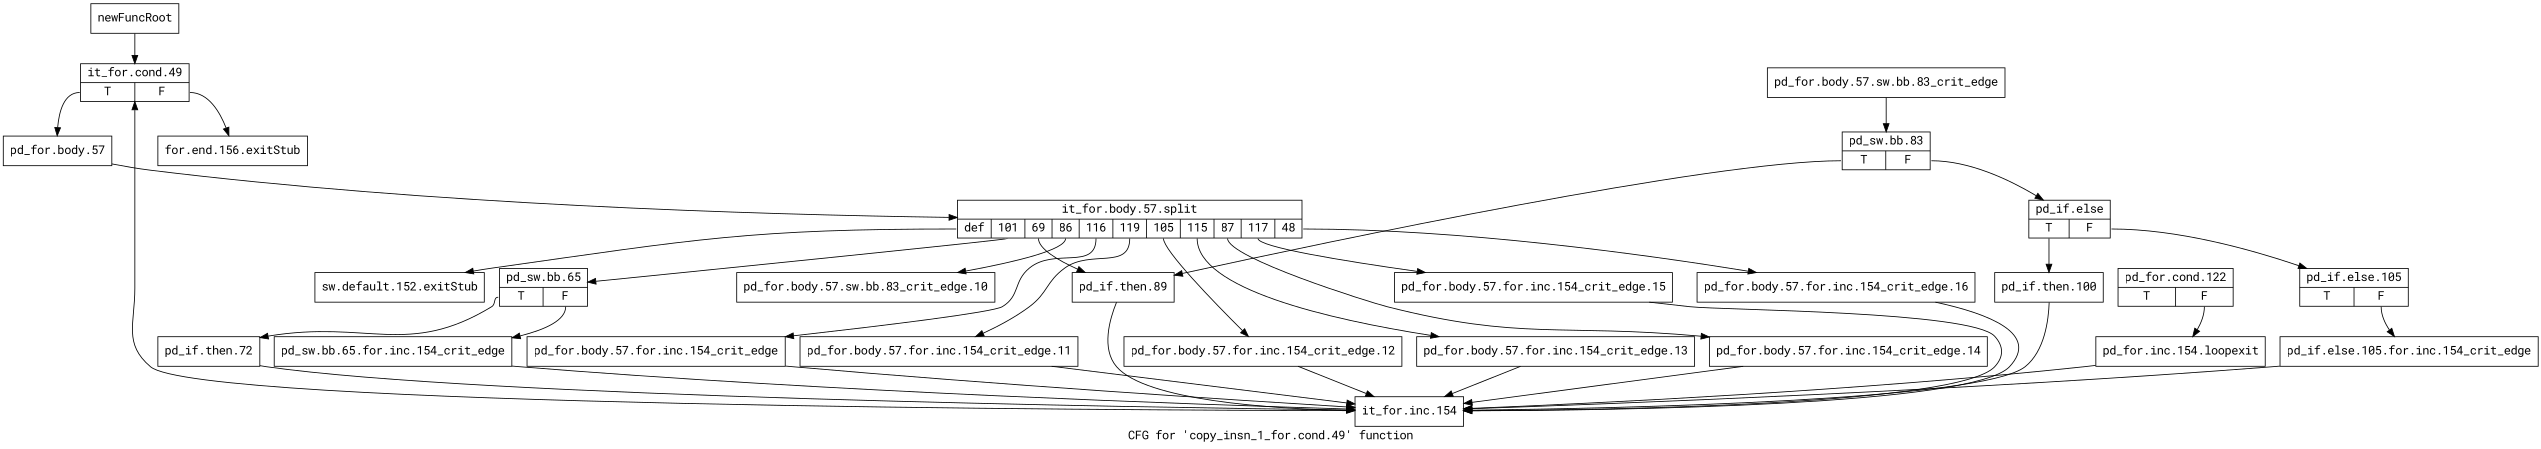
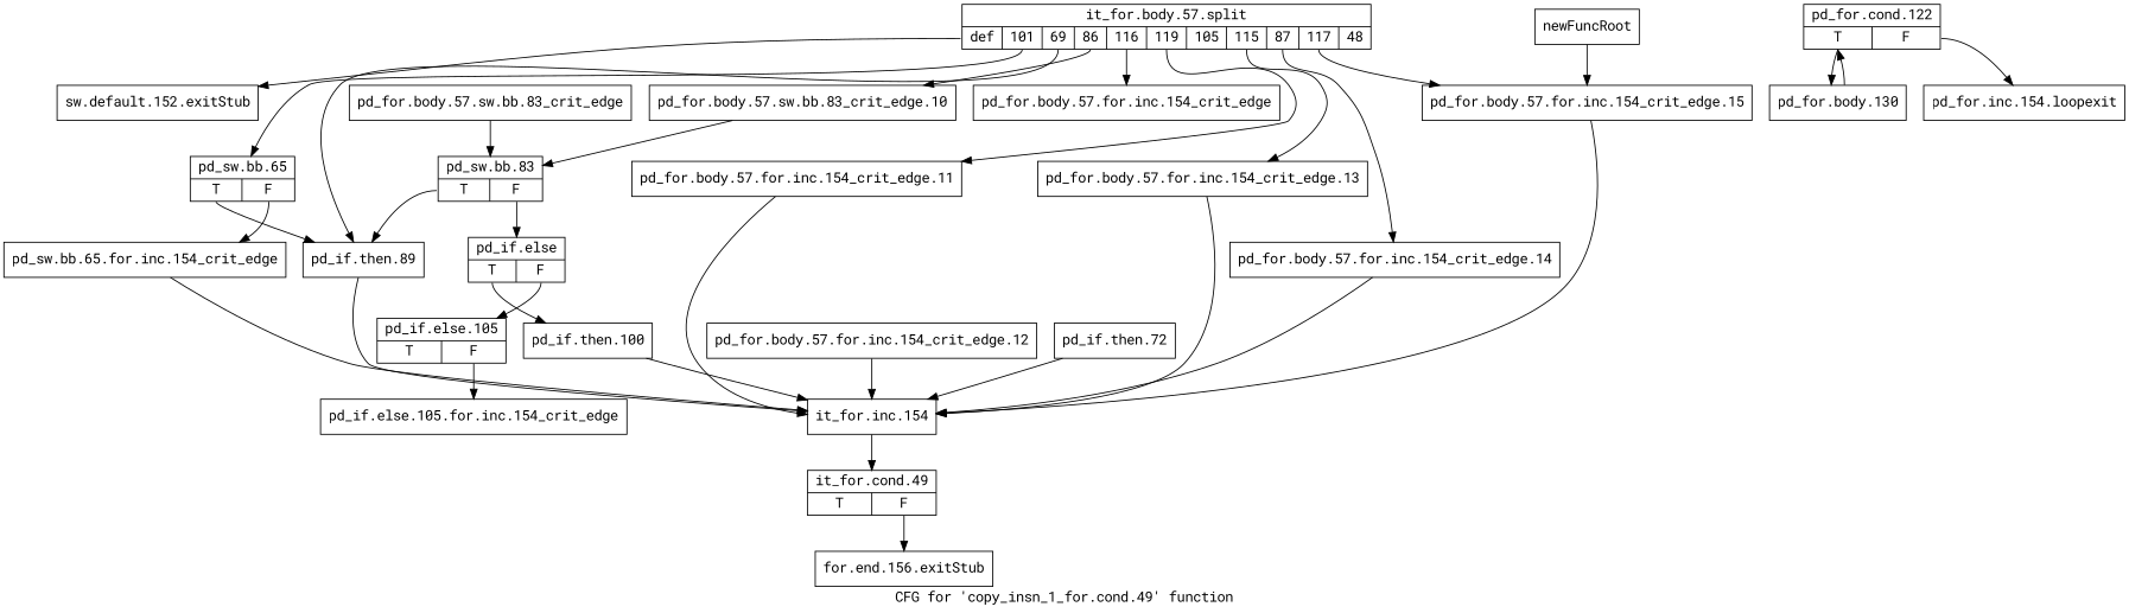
  digraph {
    fontname="Roboto Mono"
    label="CFG for 'copy_insn_1_for.cond.49' function"
    node [fontname="Roboto Mono" shape=record]
    edge [fontname="Roboto Mono"]
    n1 [label="{newFuncRoot}"]
    n2 [label="{it_for.cond.49|{<s0>T|<s1>F}}"]
    n3 [label="{for.end.156.exitStub}"]
-   n4 [label="{pd_for.body.57}"]
    n5 [label="{it_for.body.57.split|{<s0>def|<s1>101|<s2>69|<s3>86|<s4>116|<s5>119|<s6>105|<s7>115|<s8>87|<s9>117|<s10>48}}"]
    n6 [label="{sw.default.152.exitStub}"]
    n7 [label="{pd_sw.bb.65|{<s0>T|<s1>F}}"]
    n8 [label="{pd_for.body.57.sw.bb.83_crit_edge.10}"]
    n9 [label="{pd_for.body.57.for.inc.154_crit_edge}"]
    n10 [label="{pd_for.body.57.for.inc.154_crit_edge.11}"]
    n11 [label="{pd_for.body.57.for.inc.154_crit_edge.12}"]
    n12 [label="{pd_for.body.57.for.inc.154_crit_edge.13}"]
    n13 [label="{pd_for.body.57.for.inc.154_crit_edge.14}"]
    n14 [label="{pd_for.body.57.for.inc.154_crit_edge.15}"]
-   n15 [label="{pd_for.body.57.for.inc.154_crit_edge.16}"]
    n16 [label="{pd_if.then.89}"]
    n17 [label="{pd_if.then.72}"]
    n18 [label="{pd_sw.bb.65.for.inc.154_crit_edge}"]
    n19 [label="{pd_for.body.57.sw.bb.83_crit_edge}"]
    n20 [label="{pd_sw.bb.83|{<s0>T|<s1>F}}"]
    n21 [label="{it_for.inc.154}"]
    n22 [label="{pd_if.else|{<s0>T|<s1>F}}"]
    n23 [label="{pd_if.then.100}"]
    n24 [label="{pd_if.else.105|{<s0>T|<s1>F}}"]
    n25 [label="{pd_if.else.105.for.inc.154_crit_edge}"]
    n26 [label="{pd_for.cond.122|{<s0>T|<s1>F}}"]
+   n27 [label="{pd_for.body.130}"]
    n28 [label="{pd_for.inc.154.loopexit}"]
-   n1 -> n2
+   n1 -> n14
    n2 -> n3 [tailport=s1]
-   n2 -> n4 [tailport=s0]
-   n4 -> n5
    n5 -> n6 [tailport=s0]
    n5 -> n7 [tailport=s1]
    n5 -> n8 [tailport=s3]
    n5 -> n9 [tailport=s4]
    n5 -> n10 [tailport=s5]
-   n5 -> n11 [tailport=s6]
    n5 -> n12 [tailport=s7]
    n5 -> n13 [tailport=s8]
    n5 -> n14 [tailport=s9]
-   n5 -> n15 [tailport=s10]
    n5 -> n16 [tailport=s2]
-   n7 -> n17 [tailport=s0]
+   n7 -> n16 [tailport=s0]
    n7 -> n18 [tailport=s1]
-   n9 -> n21
+   n8 -> n20
    n10 -> n21
    n11 -> n21
    n12 -> n21
    n13 -> n21
    n14 -> n21
-   n15 -> n21
    n16 -> n21
    n17 -> n21
    n18 -> n21
    n19 -> n20
    n20 -> n16 [tailport=s0]
    n20 -> n22 [tailport=s1]
    n21 -> n2
    n22 -> n23 [tailport=s0]
    n22 -> n24 [tailport=s1]
    n23 -> n21
    n24 -> n25 [tailport=s1]
-   n25 -> n21
+   n26 -> n27 [tailport=s0]
    n26 -> n28 [tailport=s1]
-   n28 -> n21
+   n27 -> n26
  }
